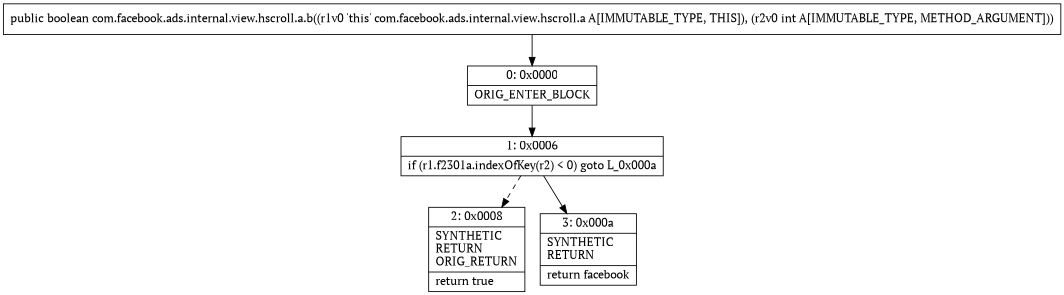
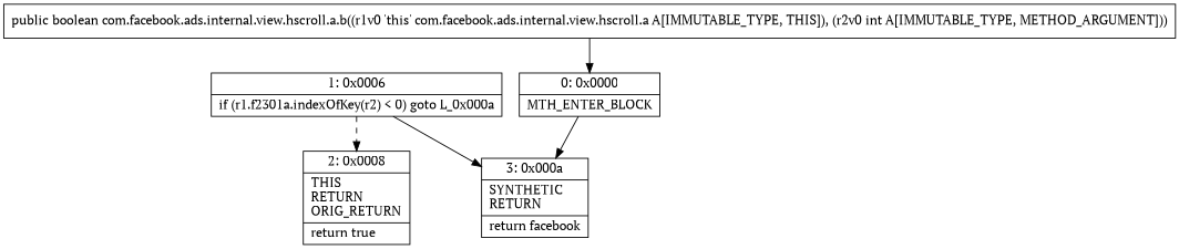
  digraph {
    fontname="PT Serif"
    node [fontname="PT Serif" shape=record]
    edge [fontname="PT Serif"]
-   n1 [label="{0\:\ 0x0000|ORIG_ENTER_BLOCK\l}"]
+   n1 [label="{0\:\ 0x0000|MTH_ENTER_BLOCK\l}"]
    n2 [label="{1\:\ 0x0006|if (r1.f2301a.indexOfKey(r2) \< 0) goto L_0x000a\l}"]
-   n3 [label="{2\:\ 0x0008|SYNTHETIC\lRETURN\lORIG_RETURN\l|return true\l}"]
+   n3 [label="{2\:\ 0x0008|THIS\lRETURN\lORIG_RETURN\l|return true\l}"]
    n4 [label="{3\:\ 0x000a|SYNTHETIC\lRETURN\l|return facebook\l}"]
    n5 [label="{public boolean com.facebook.ads.internal.view.hscroll.a.b((r1v0 'this' com.facebook.ads.internal.view.hscroll.a A[IMMUTABLE_TYPE, THIS]), (r2v0 int A[IMMUTABLE_TYPE, METHOD_ARGUMENT])) }"]
-   n1 -> n2
+   n1 -> n4
    n2 -> n3 [style=dashed]
    n2 -> n4
    n5 -> n1
  }
